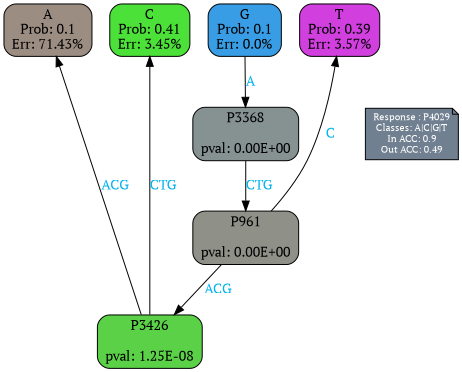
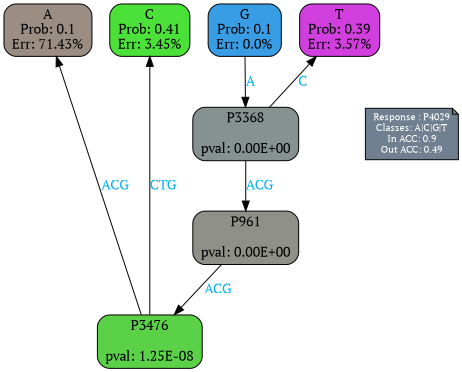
  digraph {
    fontname="PT Serif"
    ranksep=equally
    splines=polylines
    node [color=black fontname="PT Serif" shape=box style="filled, rounded"]
    edge [fontcolor=deepskyblue2 fontname="PT Serif"]
    n1 [fillcolor="#399de5" label="G\nProb: 0.1\nErr: 0.0%"]
    n2 [fillcolor="#9b8d82" label="A\nProb: 0.1\nErr: 71.43%"]
    n3 [fillcolor="#4ce139" label="C\nProb: 0.41\nErr: 3.45%"]
    n4 [fillcolor="#d13fde" label="T\nProb: 0.39\nErr: 3.57%"]
    n5 [align=left fillcolor=slategray fontcolor=white fontsize=10 label="Response : P4029\nClasses: A|C|G|T\nIn ACC: 0.9\nOut ACC: 0.49\n" shape=note style=filled]
    n6 [fillcolor="#869292" label="P3368\n\npval: 0.00E+00"]
    n7 [fillcolor="#8f9189" label="P961\n\npval: 0.00E+00"]
-   n8 [fillcolor="#5bd147" label="P3426\n\npval: 1.25E-08"]
+   n8 [fillcolor="#5bd147" label="P3476\n\npval: 1.25E-08"]
    subgraph sub_1 {
      rank=same
      n1
      n2
      n3
      n4
    }
    subgraph sub_2 {
      rank=same
      n5
      n6
    }
    n1 -> n6 [label=A]
-   n6 -> n7 [label=CTG]
-   n7 -> n4 [label=C]
+   n6 -> n7 [label=ACG]
+   n6 -> n4 [label=C]
    n7 -> n8 [label=ACG]
    n8 -> n2 [label=ACG]
    n8 -> n3 [label=CTG]
  }
